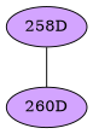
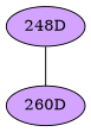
  graph {
    node [fillcolor="#D3A4FF" style=radial]
-   "258D"
+   "258D" [label="248D"]
    "260D"
    "258D" -- "260D" [penwidth=1]
  }
